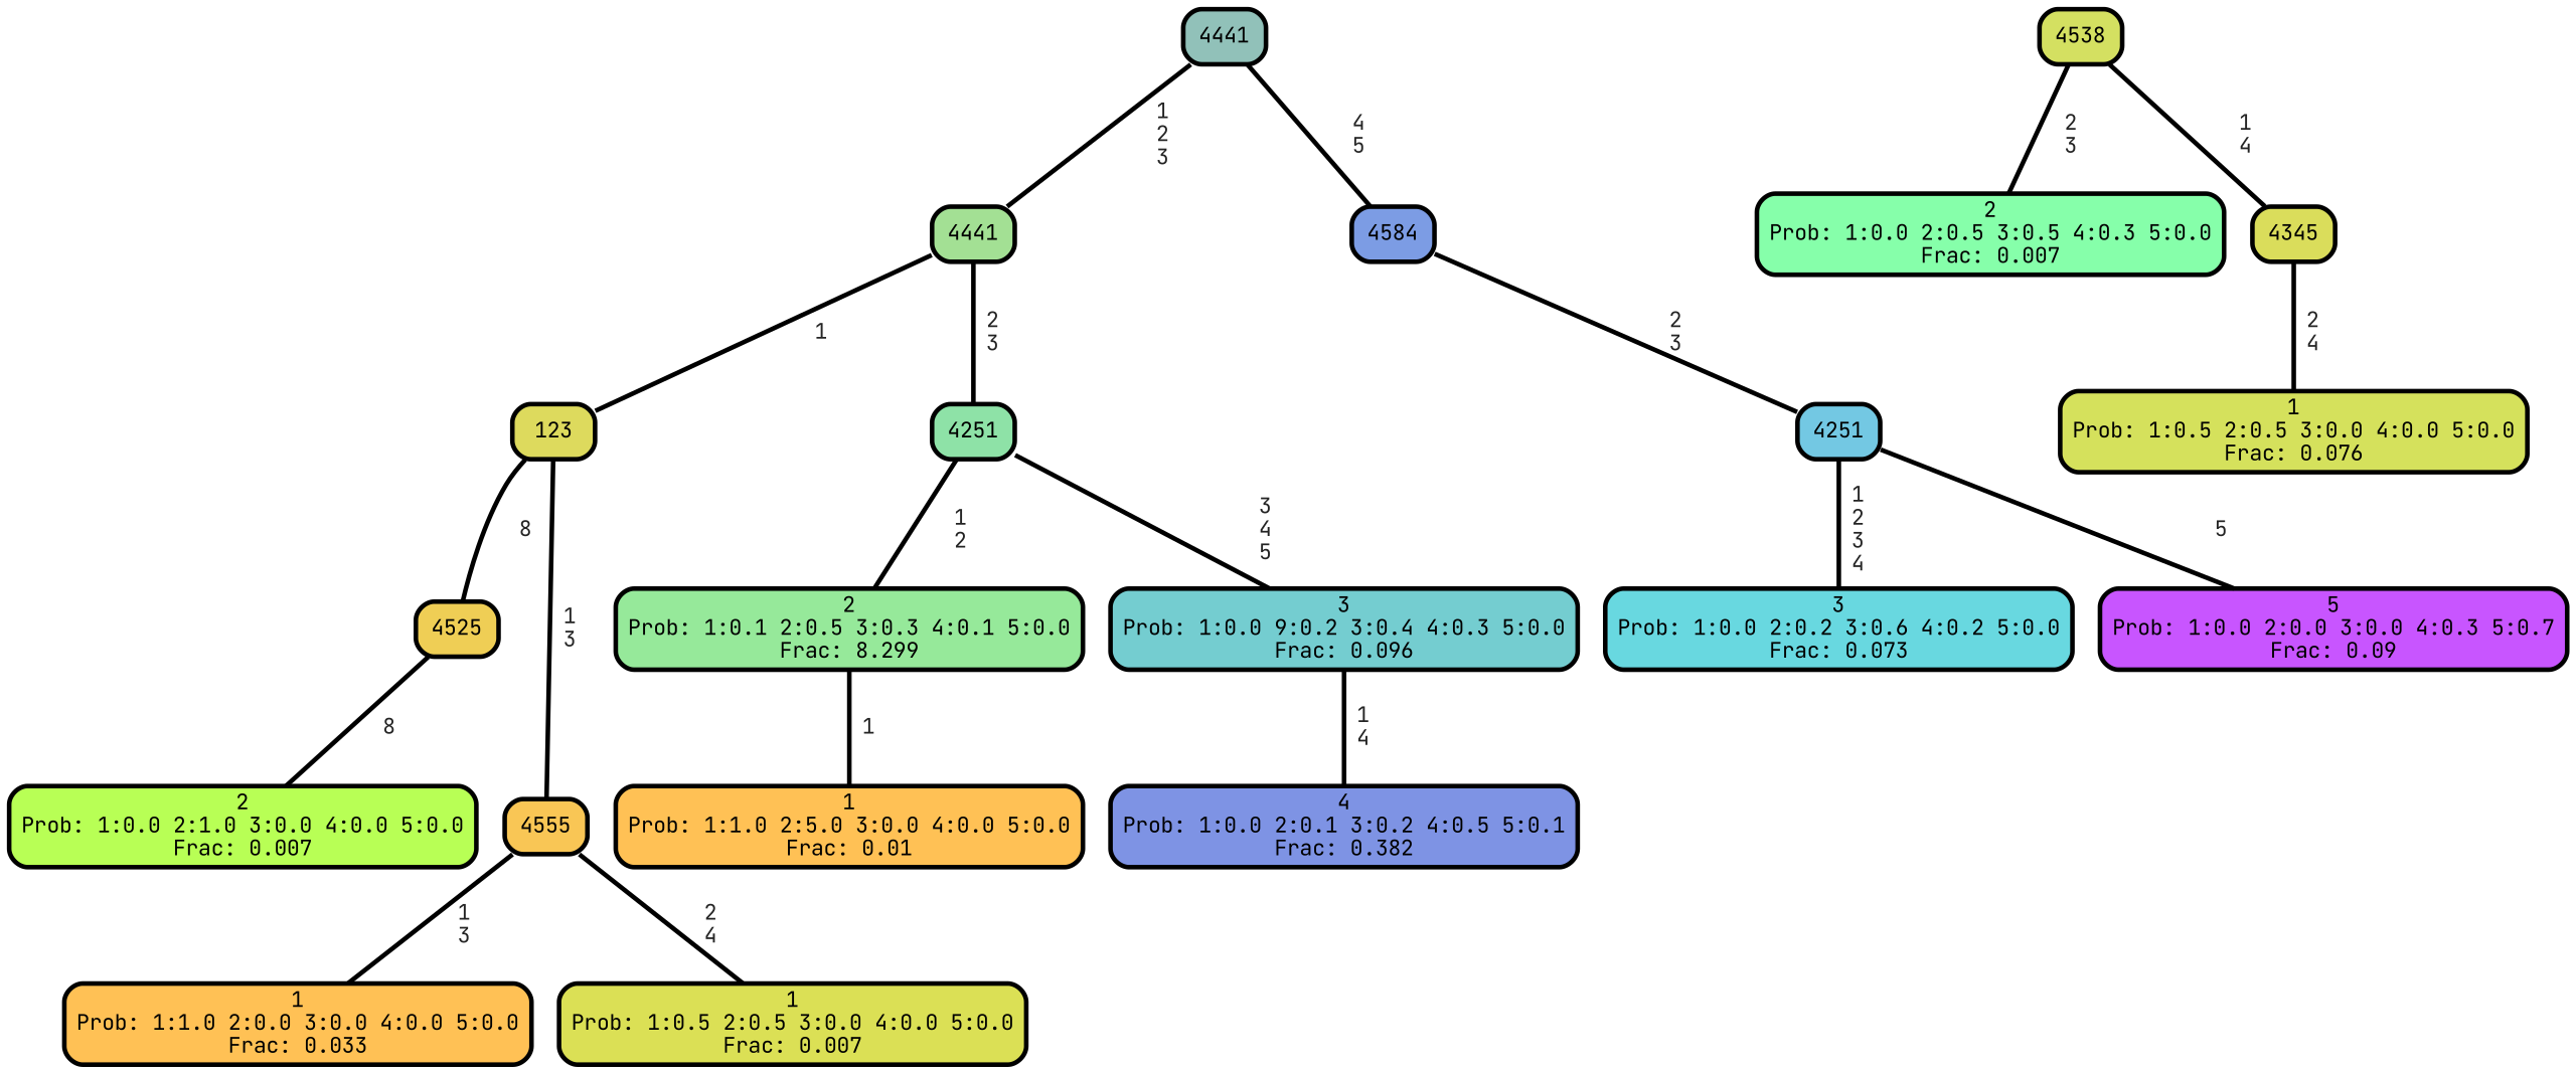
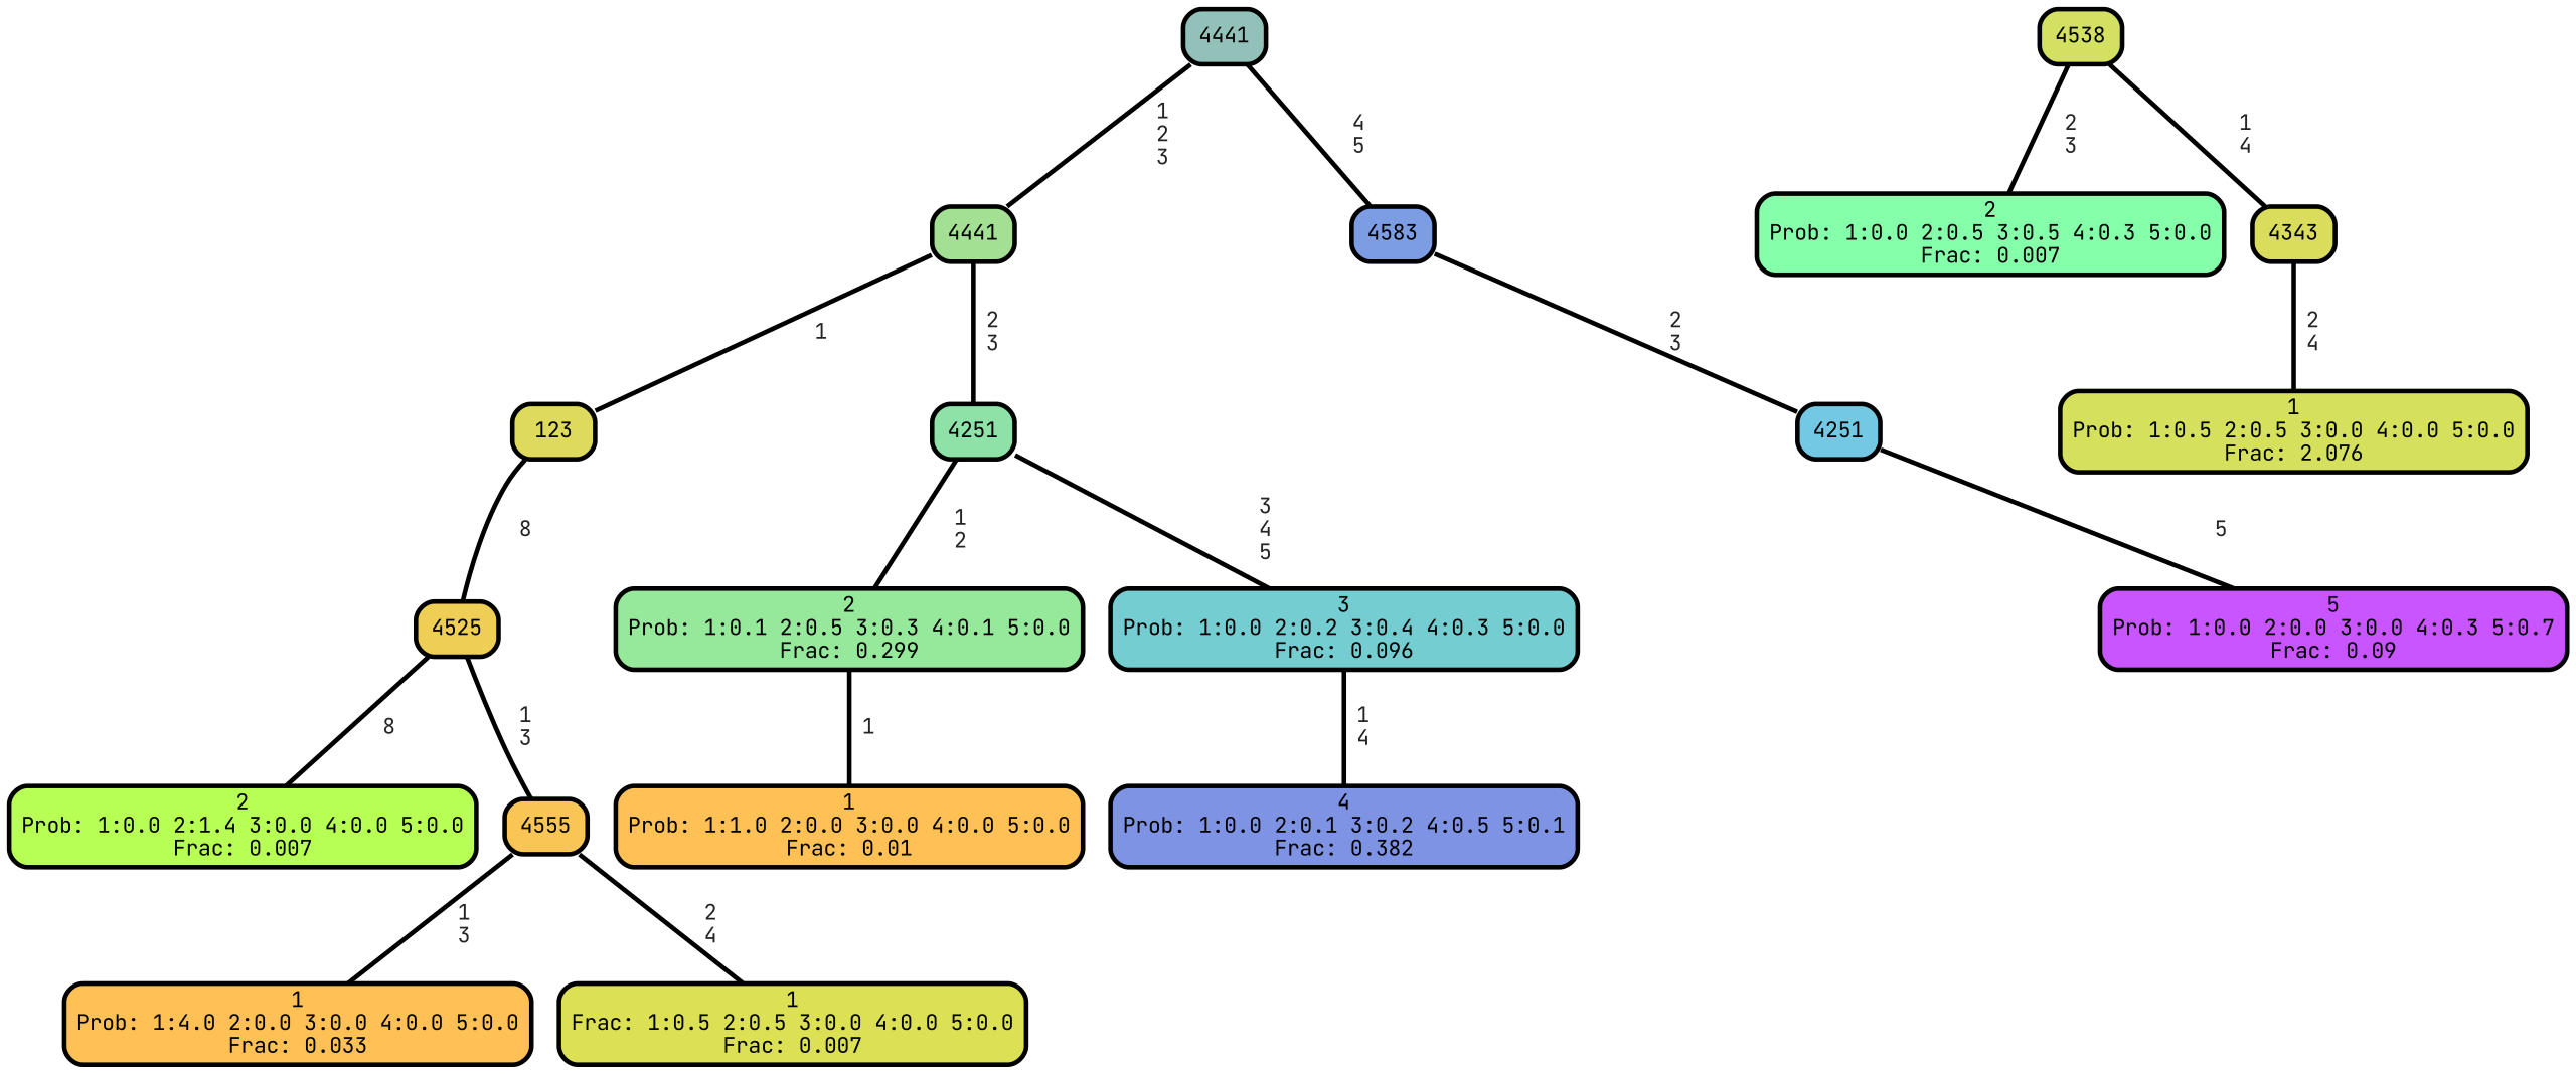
  graph {
    fontname="JetBrains Mono"
    ranksep="0 equally"
    splines=straight
    node [color=black fillcolor="#ffc155" fontcolor=black fontname="JetBrains Mono" penwidth=3 shape=box style="filled, rounded"]
    edge [color=black fontcolor=grey14 fontname="JetBrains Mono" fontweight=bold penwidth=3]
-   n1 [fillcolor="#b8ff55" label="2\nProb: 1:0.0 2:1.0 3:0.0 4:0.0 5:0.0\nFrac: 0.007"]
+   n1 [fillcolor="#b8ff55" label="2\nProb: 1:0.0 2:1.4 3:0.0 4:0.0 5:0.0\nFrac: 0.007"]
    n2 [fillcolor="#efce55" label=4525]
    n3 [fillcolor="#f9c655" label=4555]
-   n4 [label="1\nProb: 1:1.0 2:0.0 3:0.0 4:0.0 5:0.0\nFrac: 0.033"]
-   n5 [fillcolor="#dbe055" label="1\nProb: 1:0.5 2:0.5 3:0.0 4:0.0 5:0.0\nFrac: 0.007"]
+   n4 [label="1\nProb: 1:4.0 2:0.0 3:0.0 4:0.0 5:0.0\nFrac: 0.033"]
+   n5 [fillcolor="#dbe055" label="1\nFrac: 1:0.5 2:0.5 3:0.0 4:0.0 5:0.0\nFrac: 0.007"]
    n6 [fillcolor="#ddda5d" label=123]
    n7 [fillcolor="#d4e061" label=4538]
    n8 [fillcolor="#86ffaa" label="2\nProb: 1:0.0 2:0.5 3:0.5 4:0.3 5:0.0\nFrac: 0.007"]
-   n9 [fillcolor="#dadd5b" label=4345]
-   n10 [fillcolor="#d5e15c" label="1\nProb: 1:0.5 2:0.5 3:0.0 4:0.0 5:0.0\nFrac: 0.076"]
-   n11 [label="1\nProb: 1:1.0 2:5.0 3:0.0 4:0.0 5:0.0\nFrac: 0.01"]
+   n9 [fillcolor="#dadd5b" label=4343]
+   n10 [fillcolor="#d5e15c" label="1\nProb: 1:0.5 2:0.5 3:0.0 4:0.0 5:0.0\nFrac: 2.076"]
+   n11 [label="1\nProb: 1:1.0 2:0.0 3:0.0 4:0.0 5:0.0\nFrac: 0.01"]
    n12 [fillcolor="#a3e094" label=4441]
    n13 [fillcolor="#8ee2a7" label=4251]
-   n14 [fillcolor="#96e99a" label="2\nProb: 1:0.1 2:0.5 3:0.3 4:0.1 5:0.0\nFrac: 8.299"]
-   n15 [fillcolor="#74cdd0" label="3\nProb: 1:0.0 9:0.2 3:0.4 4:0.3 5:0.0\nFrac: 0.096"]
+   n14 [fillcolor="#96e99a" label="2\nProb: 1:0.1 2:0.5 3:0.3 4:0.1 5:0.0\nFrac: 0.299"]
+   n15 [fillcolor="#74cdd0" label="3\nProb: 1:0.0 2:0.2 3:0.4 4:0.3 5:0.0\nFrac: 0.096"]
    n16 [fillcolor="#7e93e4" label="4\nProb: 1:0.0 2:0.1 3:0.2 4:0.5 5:0.1\nFrac: 0.382"]
    n17 [fillcolor="#91c1b9" label=4441]
-   n18 [fillcolor="#7c9ce4" label=4584]
+   n18 [fillcolor="#7c9ce4" label=4583]
    n19 [fillcolor="#73c8e3" label=4251]
-   n20 [fillcolor="#68d8e0" label="3\nProb: 1:0.0 2:0.2 3:0.6 4:0.2 5:0.0\nFrac: 0.073"]
    n21 [fillcolor="#c855ff" label="5\nProb: 1:0.0 2:0.0 3:0.0 4:0.3 5:0.7\nFrac: 0.09"]
    subgraph sub_1 {
      rank=same
    }
    n2 -- n1 [label=" 8"]
-   n6 -- n3 [label=" 1\n 3"]
+   n2 -- n3 [label=" 1\n 3"]
    n3 -- n4 [label=" 1\n 3"]
    n3 -- n5 [label=" 2\n 4"]
    n6 -- n2 [label=" 8"]
    n7 -- n8 [label=" 2\n 3"]
    n7 -- n9 [label=" 1\n 4"]
    n9 -- n10 [label=" 2\n 4"]
    n12 -- n6 [label=" 1"]
    n12 -- n13 [label=" 2\n 3"]
    n13 -- n14 [label=" 1\n 2"]
    n13 -- n15 [label=" 3\n 4\n 5"]
    n14 -- n11 [label=" 1"]
    n15 -- n16 [label=" 1\n 4"]
    n17 -- n12 [label=" 1\n 2\n 3"]
    n17 -- n18 [label=" 4\n 5"]
    n18 -- n19 [label=" 2\n 3"]
-   n19 -- n20 [label=" 1\n 2\n 3\n 4"]
    n19 -- n21 [label=" 5"]
  }
